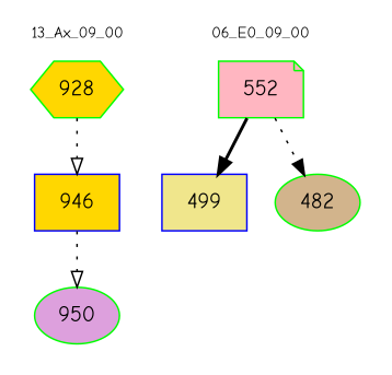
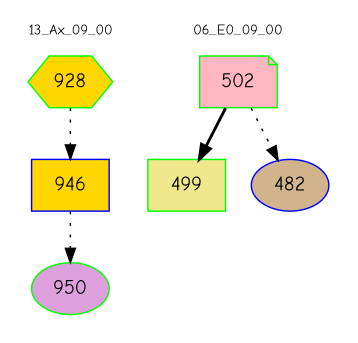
  digraph {
    fontname="Comic Neue"
    node [color=green fillcolor=gold fontname="Comic Neue" shape=box style=filled]
    edge [arrowhead=onormal color=black fontname="Comic Neue" style=dotted]
    n1 [label=928 shape=hexagon]
    n2 [color=blue label=946]
    n3 [fillcolor=plum label=950 shape=ellipse]
-   n4 [fillcolor=lightpink label=552 shape=note]
-   n5 [color=blue fillcolor=khaki label=499]
-   n6 [fillcolor=tan label=482 shape=ellipse]
+   n4 [fillcolor=lightpink label=502 shape=note]
+   n5 [fillcolor=khaki label=499]
+   n6 [color=blue fillcolor=tan label=482 shape=ellipse]
    subgraph cluster_1 {
      color=white
      fontsize=10
      label="13_Ax_09_00"
      n1
      n2
      n3
    }
    subgraph cluster_2 {
      color=white
      fontsize=10
      label="06_E0_09_00"
      n4
      n5
      n6
    }
-   n1 -> n2
-   n2 -> n3
+   n1 -> n2 [arrowhead=normal]
+   n2 -> n3 [arrowhead=normal]
    n4 -> n5 [arrowhead=normal style=bold]
    n4 -> n6 [arrowhead=normal]
  }
